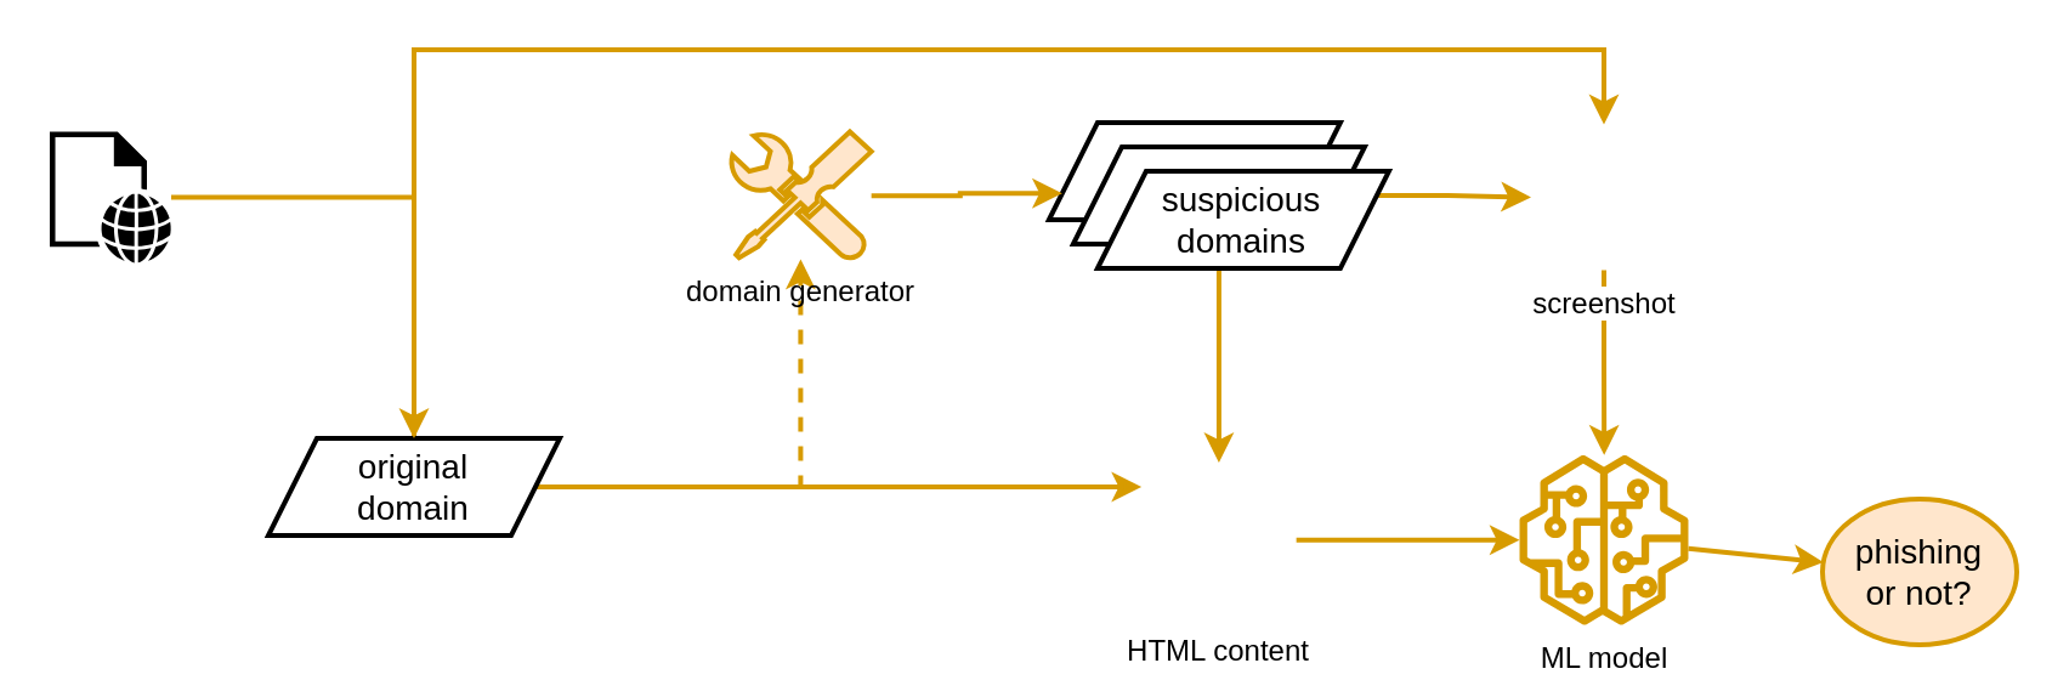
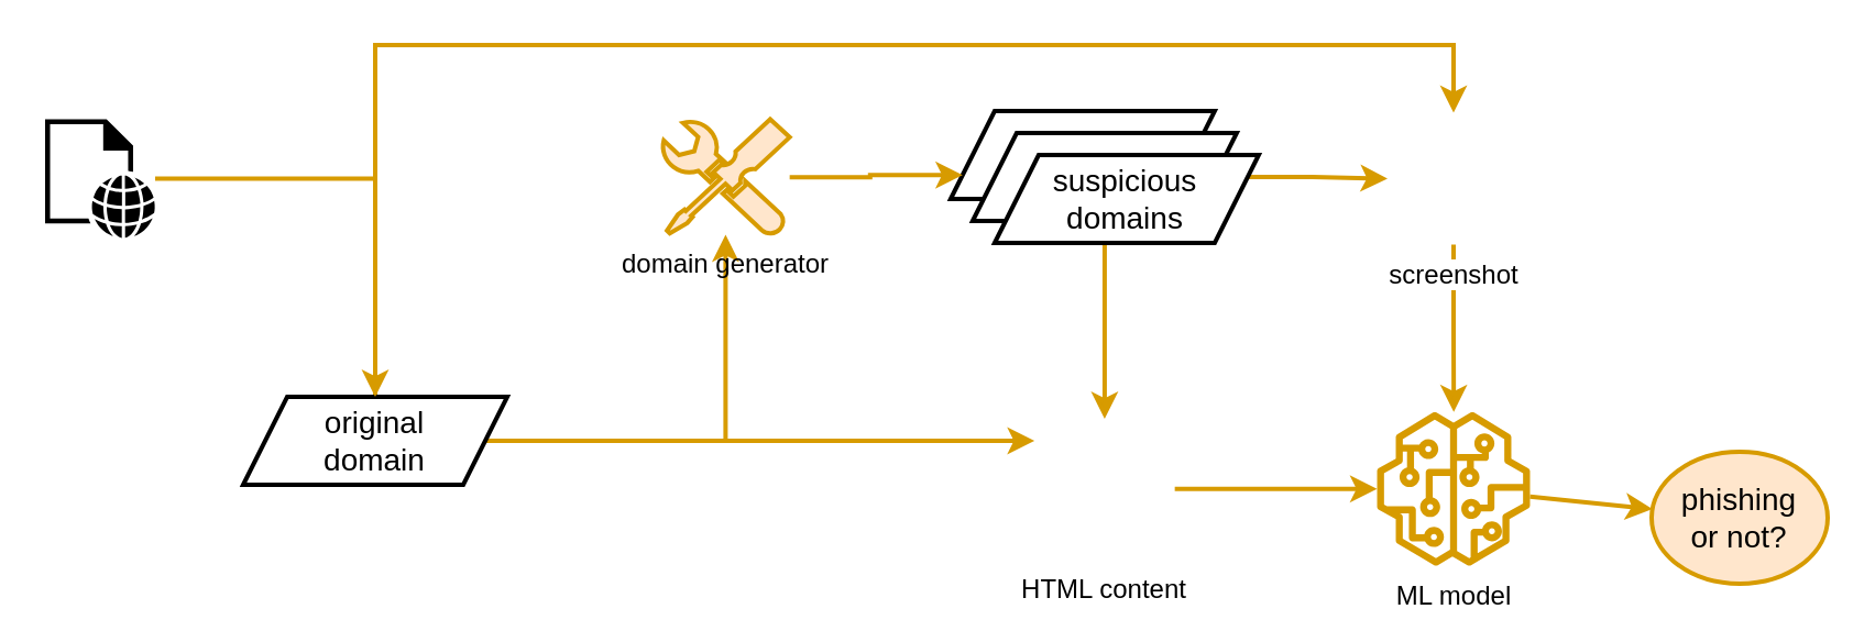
  <mxCell id="0" />
  <mxCell id="1" parent="0" />
- <mxCell id="2" style="edgeStyle=orthogonalEdgeStyle;rounded=0;orthogonalLoop=1;jettySize=auto;html=1;strokeWidth=2;fillColor=#ffe6cc;strokeColor=#d79b00;dashed=1;" edge="1" parent="1" source="5" target="15"><mxGeometry relative="1" as="geometry" /></mxCell>
+ <mxCell id="2" style="edgeStyle=orthogonalEdgeStyle;rounded=0;orthogonalLoop=1;jettySize=auto;html=1;strokeWidth=2;fillColor=#ffe6cc;strokeColor=#d79b00;" edge="1" parent="1" source="5" target="15"><mxGeometry relative="1" as="geometry" /></mxCell>
  <mxCell id="3" style="edgeStyle=orthogonalEdgeStyle;rounded=0;orthogonalLoop=1;jettySize=auto;html=1;strokeWidth=2;fillColor=#ffe6cc;strokeColor=#d79b00;" edge="1" parent="1" source="5" target="12"><mxGeometry relative="1" as="geometry"><Array as="points"><mxPoint x="170" y="20" /><mxPoint x="660" y="20" /></Array></mxGeometry></mxCell>
  <mxCell id="4" style="edgeStyle=orthogonalEdgeStyle;rounded=0;orthogonalLoop=1;jettySize=auto;html=1;strokeWidth=2;fillColor=#ffe6cc;strokeColor=#d79b00;" edge="1" parent="1" source="5" target="17"><mxGeometry relative="1" as="geometry"><Array as="points"><mxPoint x="170" y="220" /><mxPoint x="473" y="220" /></Array></mxGeometry></mxCell>
  <mxCell id="5" value="original&lt;br&gt;domain" style="shape=parallelogram;perimeter=parallelogramPerimeter;whiteSpace=wrap;html=1;fixedSize=1;fontSize=14;strokeWidth=2;" parent="1" vertex="1"><mxGeometry x="110" y="180" width="120" height="40" as="geometry" /></mxCell>
  <mxCell id="6" value="" style="shape=parallelogram;perimeter=parallelogramPerimeter;whiteSpace=wrap;html=1;fixedSize=1;fontSize=14;strokeWidth=2;" parent="1" vertex="1"><mxGeometry x="431.46" y="50" width="120" height="40" as="geometry" /></mxCell>
  <mxCell id="7" style="edgeStyle=none;rounded=0;orthogonalLoop=1;jettySize=auto;html=1;strokeWidth=2;fillColor=#ffe6cc;strokeColor=#d79b00;" parent="1" source="13" target="8" edge="1"><mxGeometry relative="1" as="geometry"><mxPoint x="760" y="194.194" as="sourcePoint" /></mxGeometry></mxCell>
  <mxCell id="8" value="phishing&lt;br&gt;or not?" style="ellipse;whiteSpace=wrap;html=1;fontSize=14;strokeWidth=2;fillColor=#ffe6cc;strokeColor=#d79b00;" parent="1" vertex="1"><mxGeometry x="750" y="205" width="80" height="60" as="geometry" /></mxCell>
  <mxCell id="9" style="edgeStyle=orthogonalEdgeStyle;rounded=0;orthogonalLoop=1;jettySize=auto;html=1;strokeWidth=2;fillColor=#ffe6cc;strokeColor=#d79b00;" edge="1" parent="1" source="10" target="5"><mxGeometry relative="1" as="geometry" /></mxCell>
  <mxCell id="10" value="" style="pointerEvents=1;shadow=0;dashed=0;html=1;labelPosition=center;verticalLabelPosition=bottom;verticalAlign=top;outlineConnect=0;align=center;shape=mxgraph.office.concepts.web_page;strokeWidth=1;fillColor=#000000;strokeColor=none;" parent="1" vertex="1"><mxGeometry x="20" y="53.75" width="50" height="54" as="geometry" /></mxCell>
  <mxCell id="11" style="edgeStyle=orthogonalEdgeStyle;rounded=0;orthogonalLoop=1;jettySize=auto;html=1;strokeWidth=2;fillColor=#ffe6cc;strokeColor=#d79b00;" edge="1" parent="1" source="12" target="13"><mxGeometry relative="1" as="geometry" /></mxCell>
  <mxCell id="12" value="screenshot" style="shape=image;html=1;verticalAlign=top;verticalLabelPosition=bottom;labelBackgroundColor=#ffffff;imageAspect=0;aspect=fixed;image=https://cdn1.iconfinder.com/data/icons/ios-11-glyphs/30/screenshot-128.png;strokeWidth=2;fillColor=#ffe6cc;strokeColor=#d79b00;" parent="1" vertex="1"><mxGeometry x="630" y="50.75" width="60" height="60" as="geometry" /></mxCell>
  <mxCell id="13" value="ML model" style="outlineConnect=0;strokeColor=#d79b00;dashed=0;verticalLabelPosition=bottom;verticalAlign=top;align=center;html=1;fontSize=12;fontStyle=0;aspect=fixed;pointerEvents=1;shape=mxgraph.aws4.sagemaker_model;strokeWidth=2;fillColor=#D79B00;" parent="1" vertex="1"><mxGeometry x="625" y="186.87" width="70" height="70" as="geometry" /></mxCell>
  <mxCell id="14" style="edgeStyle=orthogonalEdgeStyle;rounded=0;orthogonalLoop=1;jettySize=auto;html=1;entryX=0;entryY=0.75;entryDx=0;entryDy=0;strokeWidth=2;fillColor=#ffe6cc;strokeColor=#d79b00;" edge="1" parent="1" source="15" target="6"><mxGeometry relative="1" as="geometry" /></mxCell>
  <mxCell id="15" value="domain generator" style="aspect=fixed;pointerEvents=1;shadow=0;dashed=0;html=1;strokeColor=#d79b00;labelPosition=center;verticalLabelPosition=bottom;verticalAlign=top;align=center;fillColor=#ffe6cc;shape=mxgraph.mscae.enterprise.tool;strokeWidth=2;" vertex="1" parent="1"><mxGeometry x="300" y="53.75" width="58.33" height="52.5" as="geometry" /></mxCell>
  <mxCell id="16" style="edgeStyle=orthogonalEdgeStyle;rounded=0;orthogonalLoop=1;jettySize=auto;html=1;strokeWidth=2;fillColor=#ffe6cc;strokeColor=#d79b00;" edge="1" parent="1" source="17" target="13"><mxGeometry relative="1" as="geometry" /></mxCell>
  <mxCell id="17" value="HTML content" style="shape=image;html=1;verticalAlign=top;verticalLabelPosition=bottom;labelBackgroundColor=#ffffff;imageAspect=0;aspect=fixed;image=https://cdn4.iconfinder.com/data/icons/documents-42/512/document_file_paper_page-31-128.png;strokeWidth=2;fillColor=#ffe6cc;strokeColor=#d79b00;" vertex="1" parent="1"><mxGeometry x="469.58" y="190" width="63.75" height="63.75" as="geometry" /></mxCell>
  <mxCell id="18" style="edgeStyle=orthogonalEdgeStyle;rounded=0;orthogonalLoop=1;jettySize=auto;html=1;strokeWidth=2;fillColor=#ffe6cc;strokeColor=#d79b00;" edge="1" parent="1" source="20" target="12"><mxGeometry relative="1" as="geometry" /></mxCell>
  <mxCell id="19" style="edgeStyle=orthogonalEdgeStyle;rounded=0;orthogonalLoop=1;jettySize=auto;html=1;strokeWidth=2;fillColor=#ffe6cc;strokeColor=#d79b00;" edge="1" parent="1" source="20" target="17"><mxGeometry relative="1" as="geometry" /></mxCell>
  <mxCell id="20" value="" style="shape=parallelogram;perimeter=parallelogramPerimeter;whiteSpace=wrap;html=1;fixedSize=1;fontSize=14;strokeWidth=2;" vertex="1" parent="1"><mxGeometry x="441.46" y="60" width="120" height="40" as="geometry" /></mxCell>
  <mxCell id="21" value="suspicious&lt;br style=&quot;font-size: 14px&quot;&gt;domains" style="shape=parallelogram;perimeter=parallelogramPerimeter;whiteSpace=wrap;html=1;fixedSize=1;fontSize=14;strokeWidth=2;" vertex="1" parent="1"><mxGeometry x="451.46" y="70" width="120" height="40" as="geometry" /></mxCell>
